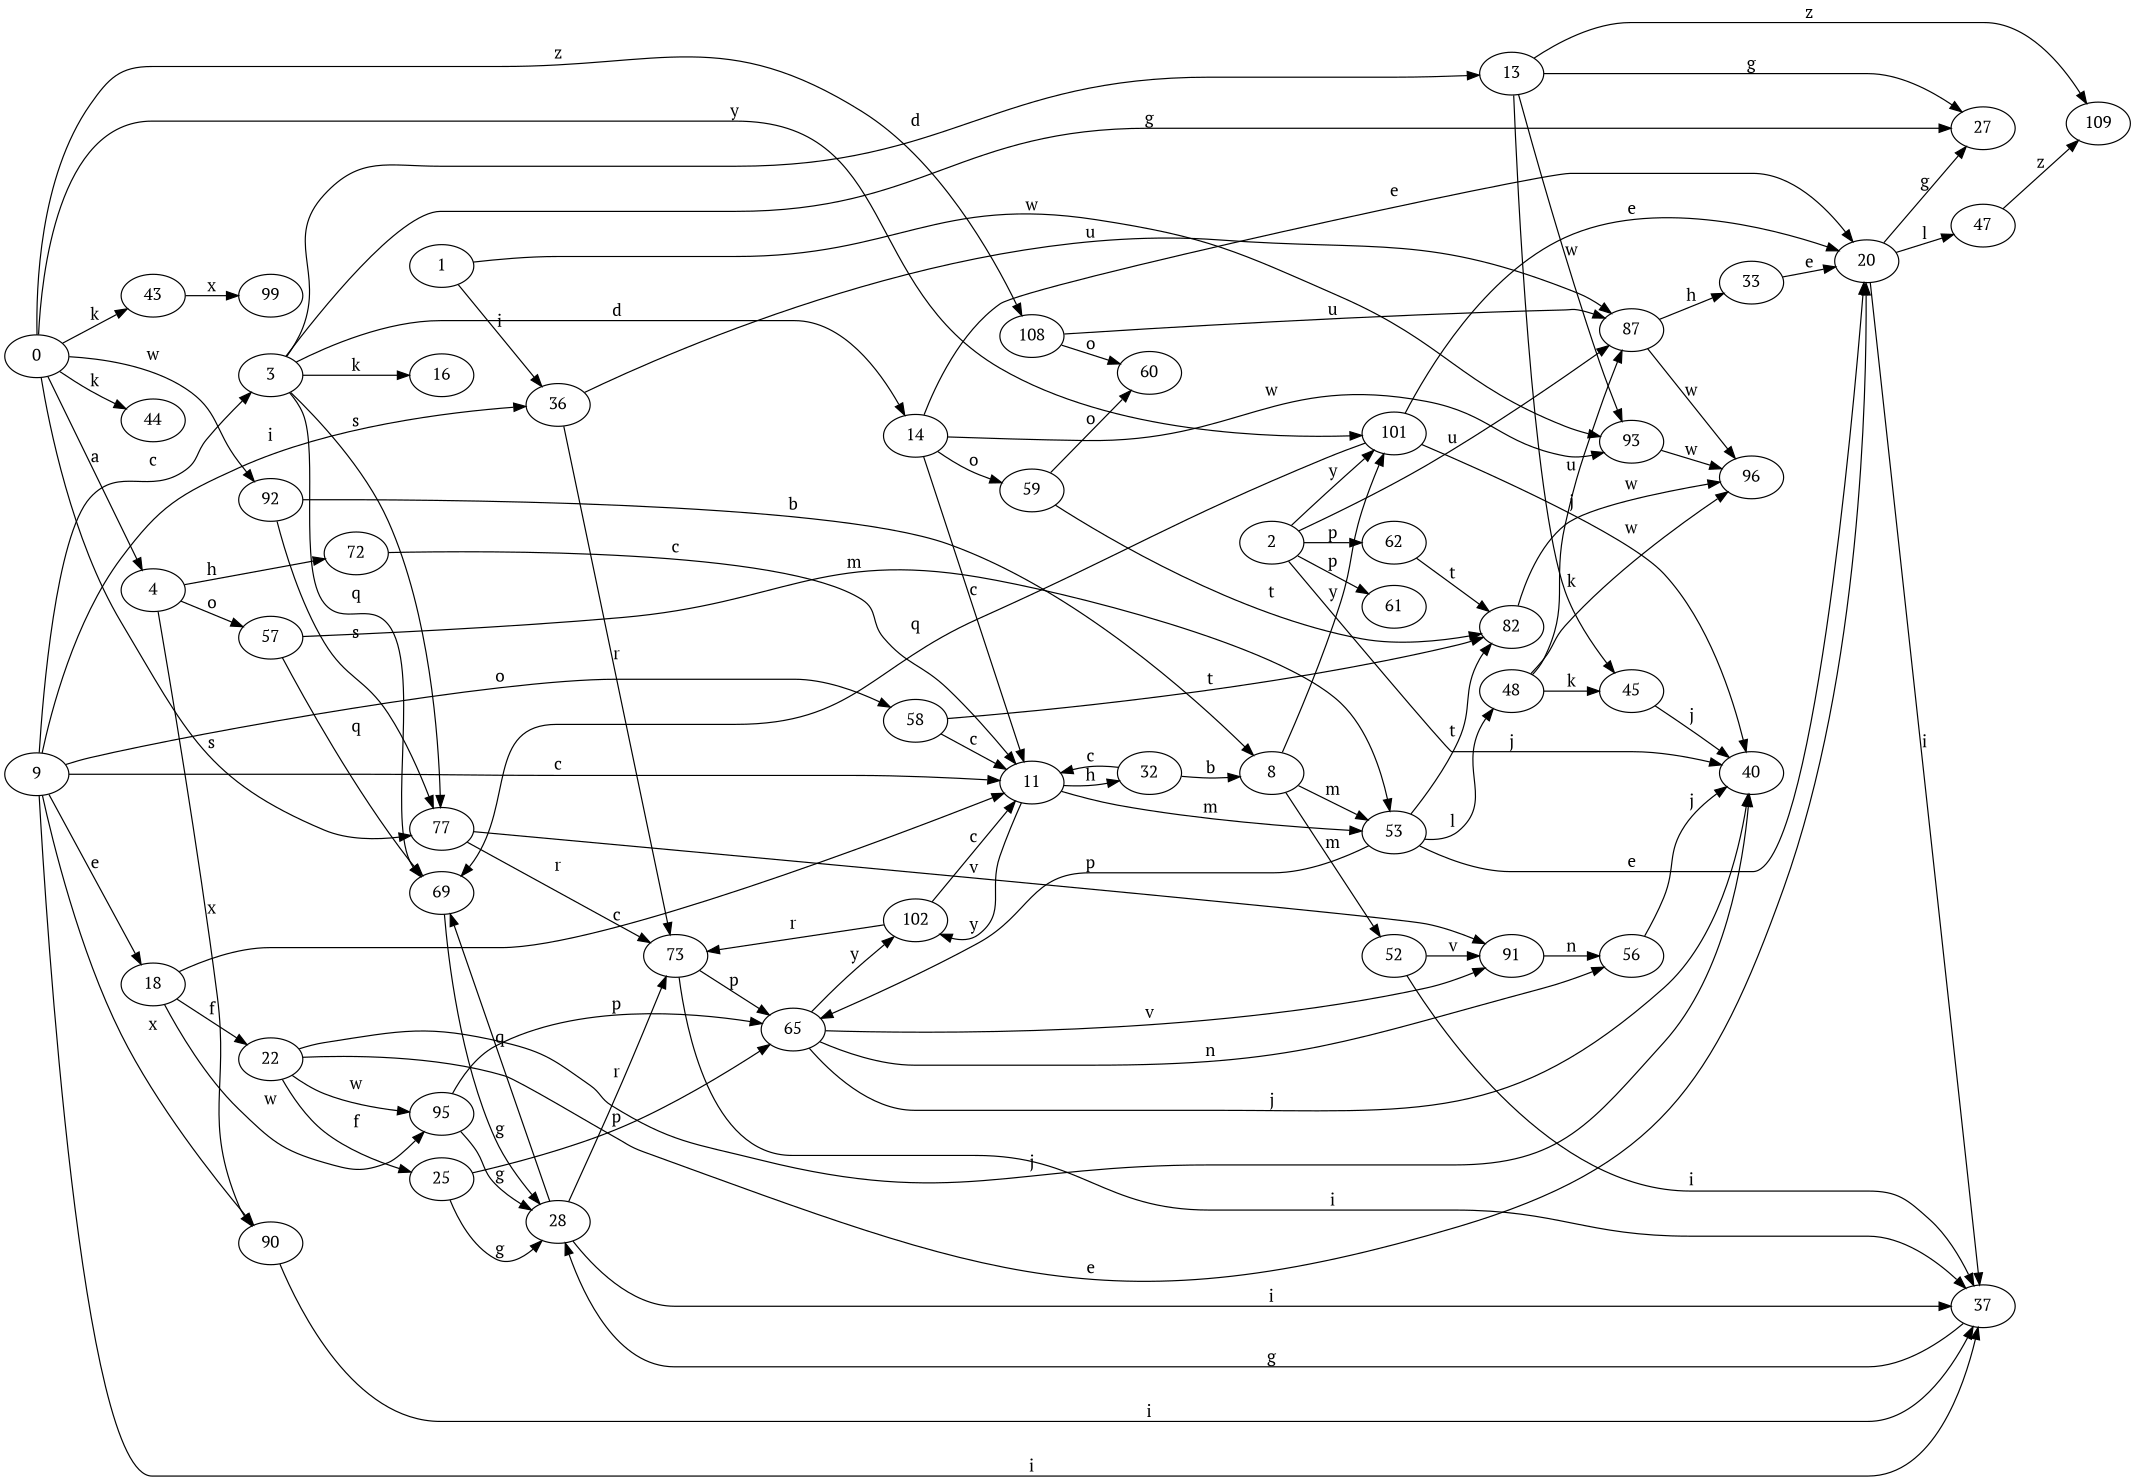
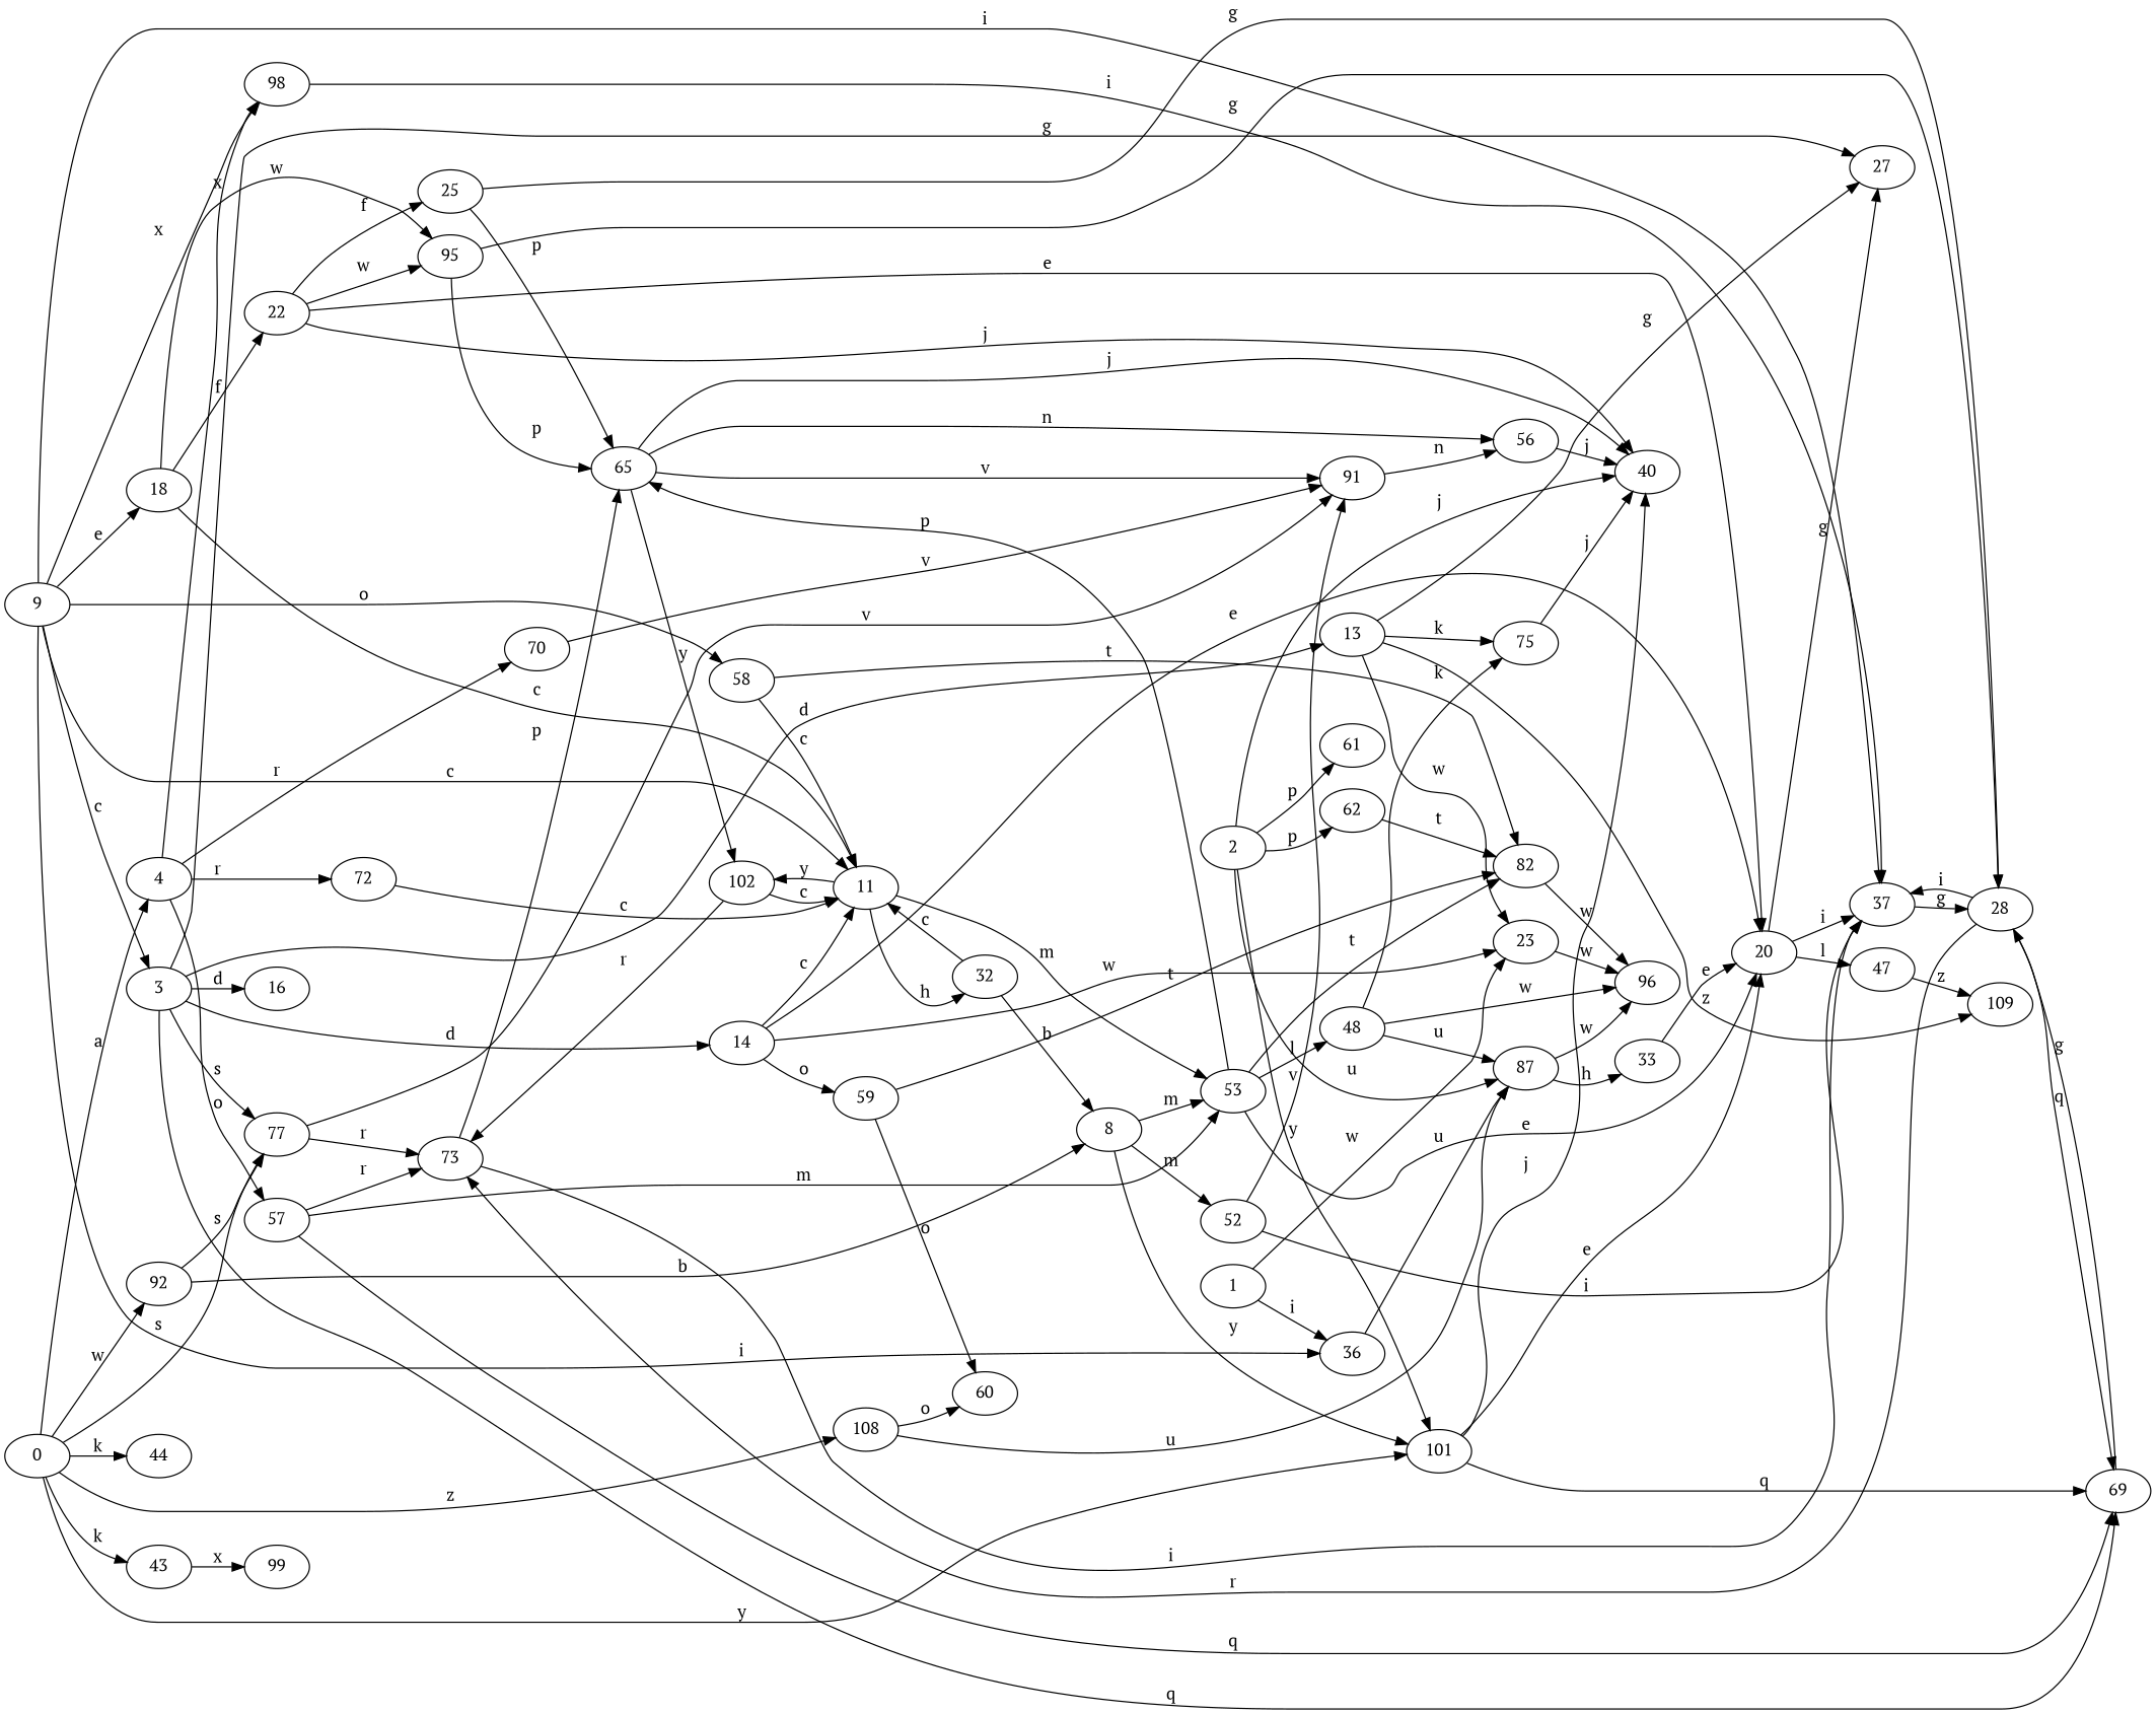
  strict digraph {
    fontname="PT Serif"
    rankdir=LR
    node [fontname="PT Serif"]
    edge [fontname="PT Serif"]
    0
    4
    43
    44
    77
    92
    101
    108
    57
+   70
    72
-   98 [label=90]
+   98
    99
    73
    91
    8
    40
    69
    20
    87
    60
    1
    36
-   93
+   93 [label=23]
    96
    2
    61
    62
    82
    33
    3
    13
    14
    16
    27
    9
    11
    18
    37
    58
-   45
+   45 [label=75]
    109
    59
    28
    53
    52
    65
    48
    32
    102
    22
    95
    47
    25
    56
    0 -> 4 [label=a]
    0 -> 43 [label=k]
    0 -> 44 [label=k]
    0 -> 77 [label=s]
    0 -> 92 [label=w]
    0 -> 101 [label=y]
    0 -> 108 [label=z]
    4 -> 57 [label=o]
-   4 -> 72 [label=h]
+   4 -> 70 [label=r]
+   4 -> 72 [label=r]
    4 -> 98 [label=x]
    43 -> 99 [label=x]
    77 -> 73 [label=r]
    77 -> 91 [label=v]
    92 -> 77 [label=s]
    92 -> 8 [label=b]
    101 -> 40 [label=j]
    101 -> 69 [label=q]
    101 -> 20 [label=e]
    108 -> 87 [label=u]
    108 -> 60 [label=o]
    57 -> 69 [label=q]
    57 -> 53 [label=m]
+   70 -> 91 [label=v]
    72 -> 11 [label=c]
    98 -> 37 [label=i]
    73 -> 37 [label=i]
    73 -> 65 [label=p]
    91 -> 56 [label=n]
    8 -> 101 [label=y]
    8 -> 53 [label=m]
    8 -> 52 [label=m]
    69 -> 28 [label=g]
    20 -> 27 [label=g]
    20 -> 37 [label=i]
    20 -> 47 [label=l]
    87 -> 96 [label=w]
    87 -> 33 [label=h]
    1 -> 36 [label=i]
    1 -> 93 [label=w]
-   36 -> 73 [label=r]
+   57 -> 73 [label=r]
    36 -> 87 [label=u]
    93 -> 96 [label=w]
    2 -> 101 [label=y]
    2 -> 40 [label=j]
    2 -> 87 [label=u]
    2 -> 61 [label=p]
    2 -> 62 [label=p]
    62 -> 82 [label=t]
    82 -> 96 [label=w]
    33 -> 20 [label=e]
    3 -> 77 [label=s]
    3 -> 69 [label=q]
    3 -> 13 [label=d]
    3 -> 14 [label=d]
-   3 -> 16 [label=k]
+   3 -> 16 [label=d]
    3 -> 27 [label=g]
    13 -> 93 [label=w]
    13 -> 27 [label=g]
    13 -> 45 [label=k]
    13 -> 109 [label=z]
    14 -> 20 [label=e]
    14 -> 93 [label=w]
    14 -> 11 [label=c]
    14 -> 59 [label=o]
    9 -> 98 [label=x]
    9 -> 36 [label=i]
    9 -> 3 [label=c]
    9 -> 11 [label=c]
    9 -> 18 [label=e]
    9 -> 37 [label=i]
    9 -> 58 [label=o]
    11 -> 53 [label=m]
    11 -> 32 [label=h]
    11 -> 102 [label=y]
    18 -> 11 [label=c]
    18 -> 22 [label=f]
    18 -> 95 [label=w]
    37 -> 28 [label=g]
    58 -> 82 [label=t]
    58 -> 11 [label=c]
    45 -> 40 [label=j]
    59 -> 60 [label=o]
    59 -> 82 [label=t]
    28 -> 73 [label=r]
    28 -> 69 [label=q]
    28 -> 37 [label=i]
    53 -> 20 [label=e]
    53 -> 82 [label=t]
    53 -> 65 [label=p]
    53 -> 48 [label=l]
    52 -> 91 [label=v]
    52 -> 37 [label=i]
    65 -> 91 [label=v]
    65 -> 40 [label=j]
    65 -> 102 [label=y]
    65 -> 56 [label=n]
    48 -> 87 [label=u]
    48 -> 96 [label=w]
    48 -> 45 [label=k]
    32 -> 8 [label=b]
    32 -> 11 [label=c]
    102 -> 73 [label=r]
    102 -> 11 [label=c]
    22 -> 40 [label=j]
    22 -> 20 [label=e]
    22 -> 95 [label=w]
    22 -> 25 [label=f]
    95 -> 28 [label=g]
    95 -> 65 [label=p]
    47 -> 109 [label=z]
    25 -> 28 [label=g]
    25 -> 65 [label=p]
    56 -> 40 [label=j]
  }
